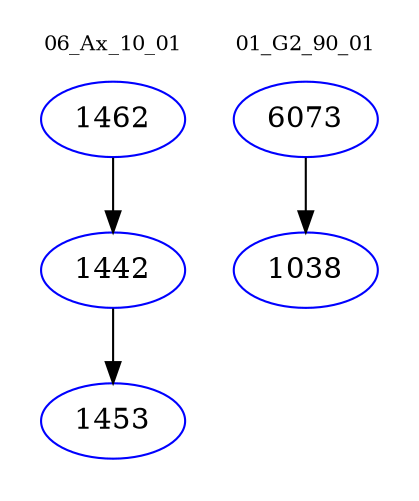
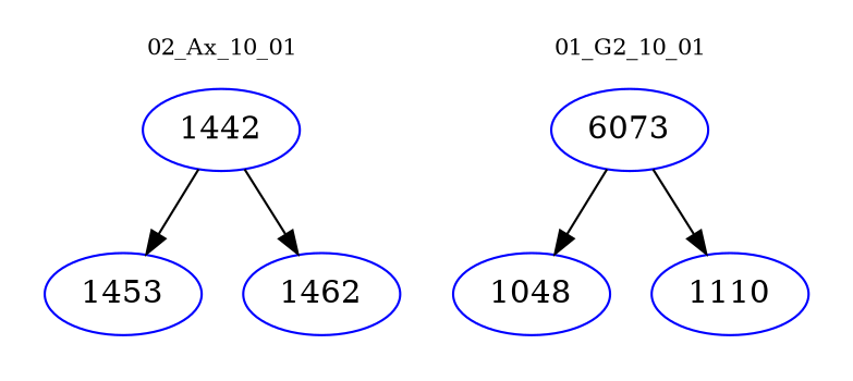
  digraph {
    node [color=blue]
    edge [color=black]
    n1 [label=1442]
    n2 [label=1453]
    n3 [label=1462]
    n4 [label=6073]
-   n5 [label=1038]
+   n5 [label=1048]
+   n6 [label=1110]
    subgraph cluster_1 {
      color=white
      fontsize=10
-     label="06_Ax_10_01"
+     label="02_Ax_10_01"
      n1
      n2
      n3
    }
    subgraph cluster_2 {
      color=white
      fontsize=10
-     label="01_G2_90_01"
+     label="01_G2_10_01"
      n4
      n5
+     n6
    }
    n1 -> n2
-   n3 -> n1
+   n1 -> n3
    n4 -> n5
+   n4 -> n6
  }
